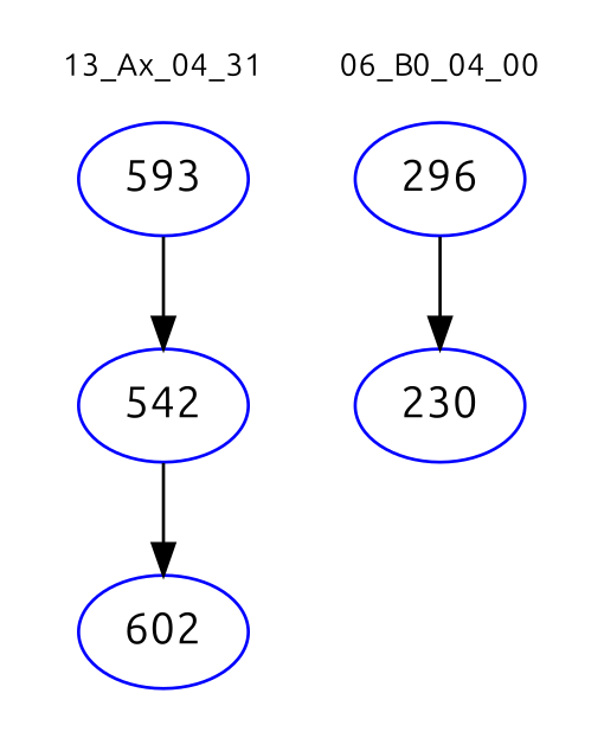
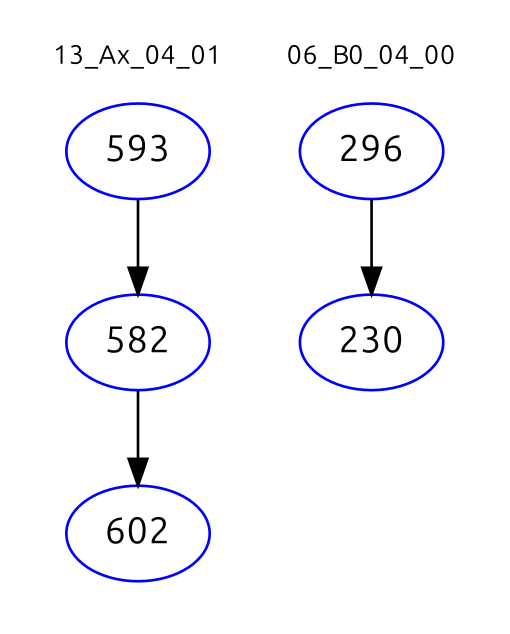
  digraph {
    fontname=Ubuntu
    node [color=blue fontname=Ubuntu]
    edge [color=black fontname=Ubuntu]
    n1 [label=593]
-   n2 [label=542]
+   n2 [label=582]
    n3 [label=602]
    n4 [label=296]
    n5 [label=230]
    subgraph cluster_1 {
      color=white
      fontsize=10
-     label="13_Ax_04_31"
+     label="13_Ax_04_01"
      n1
      n2
      n3
    }
    subgraph cluster_2 {
      color=white
      fontsize=10
      label="06_B0_04_00"
      n4
      n5
    }
    n1 -> n2
    n2 -> n3
    n4 -> n5
  }
